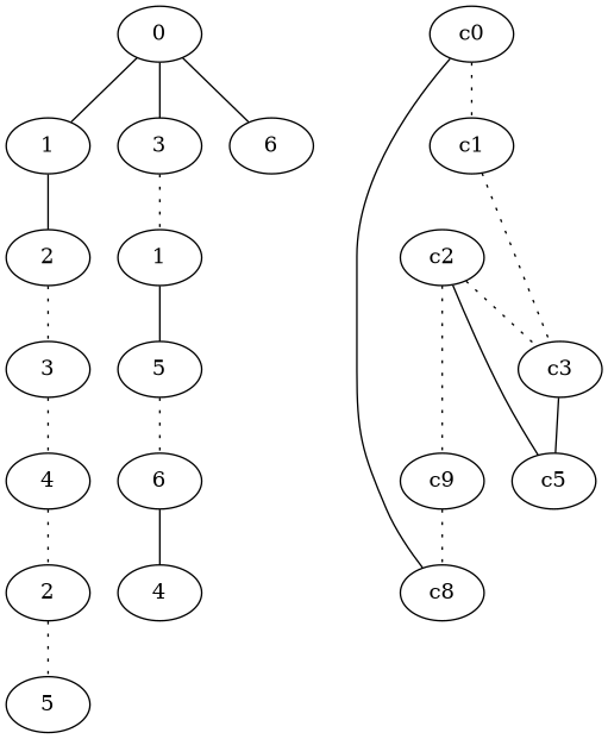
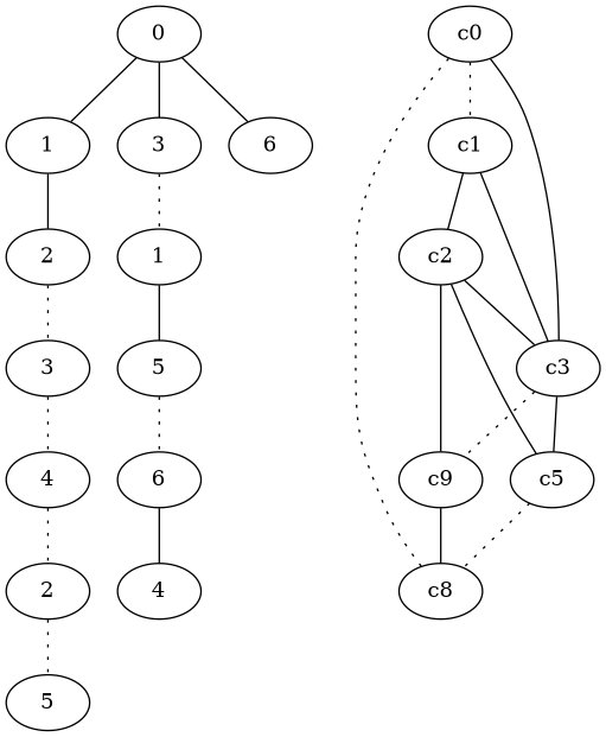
  graph {
    edge [style=dotted]
    n1 [label=0]
    n2 [label=1]
    n3 [label=3]
    n4 [label=6]
    n5 [label=2]
    n6 [label=1]
    n7 [label=3]
    n8 [label=4]
    n9 [label=2]
    n10 [label=5]
    n11 [label=5]
    n12 [label=6]
    n13 [label=4]
    c0
    c1
    c3
    n17 [label=c8]
    c2
    c5
    n20 [label=c9]
    n1 -- n2 [style=""]
    n1 -- n3 [style=""]
    n1 -- n4 [style=""]
    n2 -- n5 [style=""]
    n3 -- n6
    n5 -- n7
    n6 -- n11 [style=""]
    n7 -- n8
    n8 -- n9
    n9 -- n10
    n11 -- n12
    n12 -- n13 [style=""]
    c0 -- c1
-   c0 -- n17 [style=""]
-   c1 -- c3
+   c0 -- c3 [style=""]
+   c0 -- n17
+   c1 -- c3 [style=solid]
+   c1 -- c2 [style=""]
    c3 -- c5 [style=""]
-   c2 -- c3
+   c3 -- n20
+   c2 -- c3 [style=solid]
    c2 -- c5 [style=solid]
-   c2 -- n20
-   n20 -- n17
+   c2 -- n20 [style=solid]
+   c5 -- n17
+   n20 -- n17 [style=""]
  }
